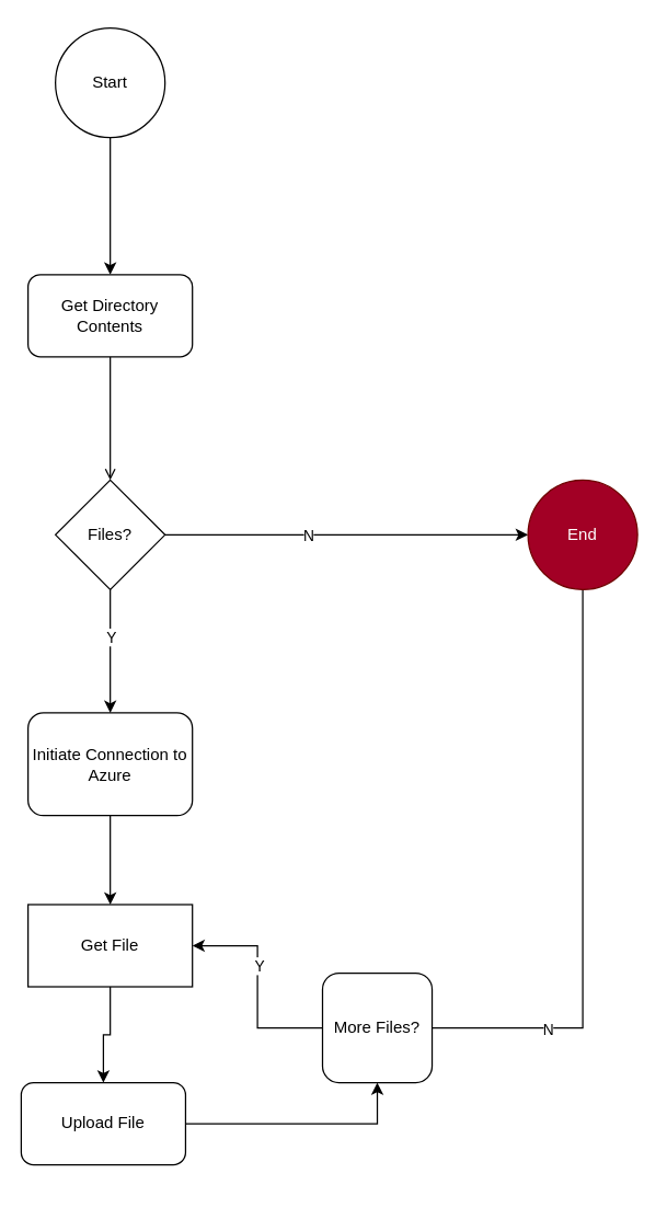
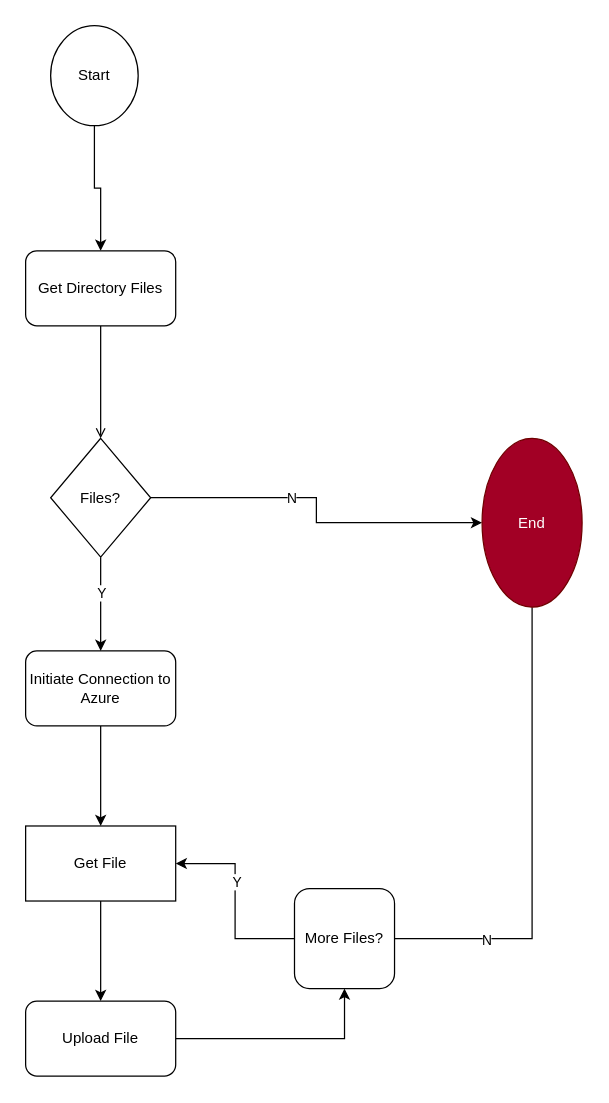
  <mxCell id="0" />
  <mxCell id="1" parent="0" />
  <mxCell id="2" style="edgeStyle=orthogonalEdgeStyle;rounded=0;orthogonalLoop=1;jettySize=auto;html=1;" parent="1" source="3" target="5" edge="1"><mxGeometry relative="1" as="geometry" /></mxCell>
- <mxCell id="3" value="Start" style="ellipse;whiteSpace=wrap;html=1;aspect=fixed;" parent="1" vertex="1"><mxGeometry x="40" y="20" width="80" height="80" as="geometry" /></mxCell>
+ <mxCell id="3" value="Start" style="ellipse;whiteSpace=wrap;html=1;aspect=fixed;" parent="1" vertex="1"><mxGeometry x="40" y="20" width="70" height="80" as="geometry" /></mxCell>
  <mxCell id="4" style="edgeStyle=orthogonalEdgeStyle;rounded=0;orthogonalLoop=1;jettySize=auto;html=1;entryX=0.5;entryY=0;entryDx=0;entryDy=0;endArrow=open;" parent="1" source="5" target="10" edge="1"><mxGeometry relative="1" as="geometry" /></mxCell>
- <mxCell id="5" value="Get Directory Contents" style="rounded=1;whiteSpace=wrap;html=1;" parent="1" vertex="1"><mxGeometry x="20" y="200" width="120" height="60" as="geometry" /></mxCell>
+ <mxCell id="5" value="Get Directory Files" style="rounded=1;whiteSpace=wrap;html=1;" parent="1" vertex="1"><mxGeometry x="20" y="200" width="120" height="60" as="geometry" /></mxCell>
  <mxCell id="6" style="edgeStyle=orthogonalEdgeStyle;rounded=0;orthogonalLoop=1;jettySize=auto;html=1;entryX=0.5;entryY=0;entryDx=0;entryDy=0;" parent="1" source="10" target="12" edge="1"><mxGeometry relative="1" as="geometry" /></mxCell>
  <mxCell id="7" value="Y" style="edgeLabel;html=1;align=center;verticalAlign=middle;resizable=0;points=[];" parent="6" vertex="1" connectable="0"><mxGeometry x="-0.244" relative="1" as="geometry"><mxPoint as="offset" /></mxGeometry></mxCell>
  <mxCell id="8" style="edgeStyle=orthogonalEdgeStyle;rounded=0;orthogonalLoop=1;jettySize=auto;html=1;" parent="1" source="10" target="22" edge="1"><mxGeometry relative="1" as="geometry" /></mxCell>
  <mxCell id="9" value="N" style="edgeLabel;html=1;align=center;verticalAlign=middle;resizable=0;points=[];" parent="8" vertex="1" connectable="0"><mxGeometry x="-0.215" y="-5" relative="1" as="geometry"><mxPoint y="-5" as="offset" /></mxGeometry></mxCell>
- <mxCell id="10" value="Files?" style="rhombus;whiteSpace=wrap;html=1;" parent="1" vertex="1"><mxGeometry x="40" y="350" width="80" height="80" as="geometry" /></mxCell>
+ <mxCell id="10" value="Files?" style="rhombus;whiteSpace=wrap;html=1;" parent="1" vertex="1"><mxGeometry x="40" y="350" width="80" height="95" as="geometry" /></mxCell>
  <mxCell id="11" style="edgeStyle=orthogonalEdgeStyle;rounded=0;orthogonalLoop=1;jettySize=auto;html=1;entryX=0.5;entryY=0;entryDx=0;entryDy=0;" parent="1" source="12" target="14" edge="1"><mxGeometry relative="1" as="geometry" /></mxCell>
- <mxCell id="12" value="Initiate Connection to Azure" style="rounded=1;whiteSpace=wrap;html=1;" parent="1" vertex="1"><mxGeometry x="20" y="520" width="120" height="75" as="geometry" /></mxCell>
+ <mxCell id="12" value="Initiate Connection to Azure" style="rounded=1;whiteSpace=wrap;html=1;" parent="1" vertex="1"><mxGeometry x="20" y="520" width="120" height="60" as="geometry" /></mxCell>
  <mxCell id="13" style="edgeStyle=orthogonalEdgeStyle;rounded=0;orthogonalLoop=1;jettySize=auto;html=1;" parent="1" source="14" target="16" edge="1"><mxGeometry relative="1" as="geometry" /></mxCell>
  <mxCell id="14" value="Get File" style="whiteSpace=wrap;html=1;rounded=0;" parent="1" vertex="1"><mxGeometry x="20" y="660" width="120" height="60" as="geometry" /></mxCell>
  <mxCell id="15" style="edgeStyle=orthogonalEdgeStyle;rounded=0;orthogonalLoop=1;jettySize=auto;html=1;entryX=0.5;entryY=1;entryDx=0;entryDy=0;" parent="1" source="16" target="21" edge="1"><mxGeometry relative="1" as="geometry" /></mxCell>
- <mxCell id="16" value="Upload File" style="rounded=1;whiteSpace=wrap;html=1;" parent="1" vertex="1"><mxGeometry x="15" y="790" width="120" height="60" as="geometry" /></mxCell>
+ <mxCell id="16" value="Upload File" style="rounded=1;whiteSpace=wrap;html=1;" parent="1" vertex="1"><mxGeometry x="20" y="800" width="120" height="60" as="geometry" /></mxCell>
  <mxCell id="17" style="edgeStyle=orthogonalEdgeStyle;rounded=0;orthogonalLoop=1;jettySize=auto;html=1;entryX=1;entryY=0.5;entryDx=0;entryDy=0;" parent="1" source="21" target="14" edge="1"><mxGeometry relative="1" as="geometry" /></mxCell>
  <mxCell id="18" value="Y" style="edgeLabel;html=1;align=center;verticalAlign=middle;resizable=0;points=[];" parent="17" vertex="1" connectable="0"><mxGeometry x="0.194" relative="1" as="geometry"><mxPoint x="1" as="offset" /></mxGeometry></mxCell>
  <mxCell id="19" style="edgeStyle=orthogonalEdgeStyle;rounded=0;orthogonalLoop=1;jettySize=auto;html=1;entryX=0.5;entryY=1;entryDx=0;entryDy=0;endArrow=none;" parent="1" source="21" target="22" edge="1"><mxGeometry relative="1" as="geometry" /></mxCell>
  <mxCell id="20" value="N" style="edgeLabel;html=1;align=center;verticalAlign=middle;resizable=0;points=[];" parent="19" vertex="1" connectable="0"><mxGeometry x="-0.609" y="-1" relative="1" as="geometry"><mxPoint as="offset" /></mxGeometry></mxCell>
  <mxCell id="21" value="More Files?" style="whiteSpace=wrap;html=1;rounded=1;" parent="1" vertex="1"><mxGeometry x="235" y="710" width="80" height="80" as="geometry" /></mxCell>
- <mxCell id="22" value="End" style="ellipse;whiteSpace=wrap;html=1;aspect=fixed;fillColor=#a20025;strokeColor=#6F0000;fontColor=#ffffff;" parent="1" vertex="1"><mxGeometry x="385" y="350" width="80" height="80" as="geometry" /></mxCell>
+ <mxCell id="22" value="End" style="ellipse;whiteSpace=wrap;html=1;aspect=fixed;fillColor=#a20025;strokeColor=#6F0000;fontColor=#ffffff;" parent="1" vertex="1"><mxGeometry x="385" y="350" width="80" height="135" as="geometry" /></mxCell>
